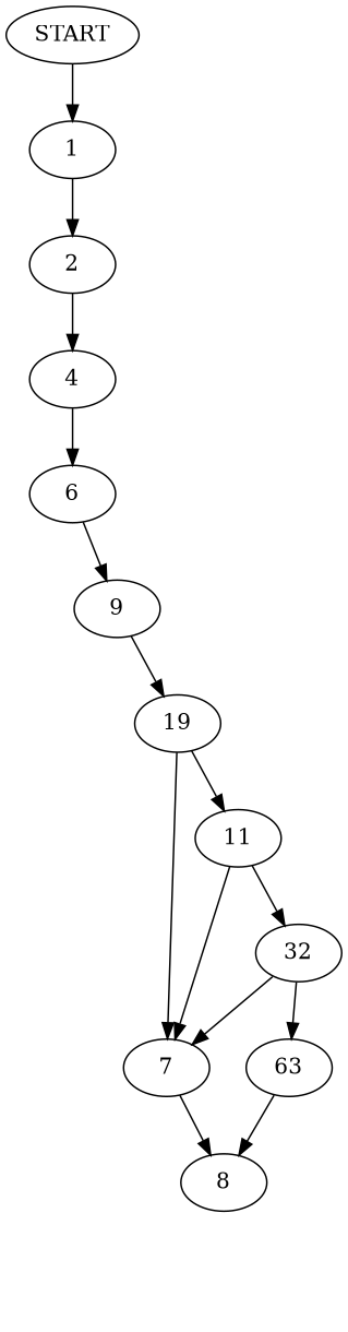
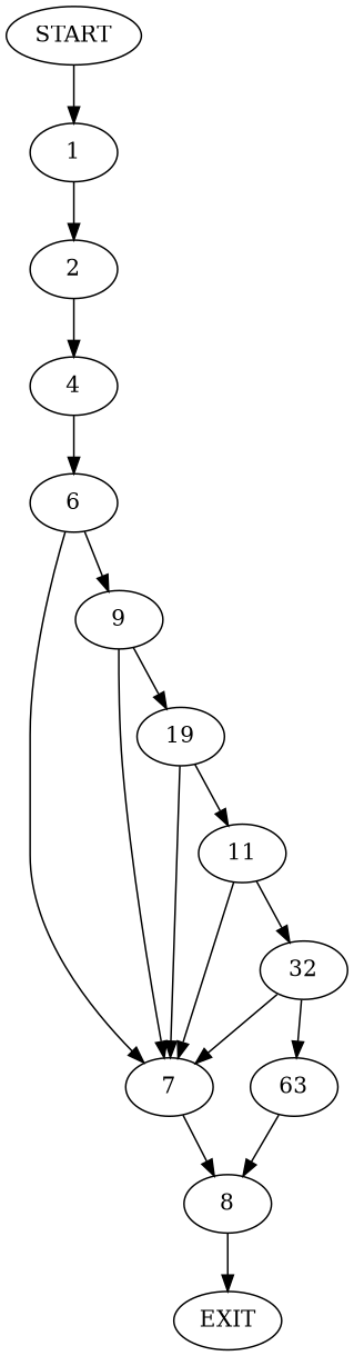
  digraph {
    n1 [label=START]
    1
    2
+   n4 [label=EXIT]
    4
    6
    7
    9
    8
    n10 [label=19]
    11
    n12 [label=32]
    n13 [label=63]
    n1 -> 1
    1 -> 2
    2 -> 4
    4 -> 6
+   6 -> 7
    6 -> 9
    7 -> 8
+   9 -> 7
    9 -> n10
+   8 -> n4
    n10 -> 7
    n10 -> 11
    11 -> 7
    11 -> n12
    n12 -> 7
    n12 -> n13
    n13 -> 8
  }
